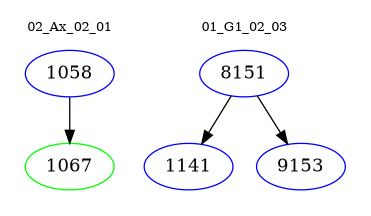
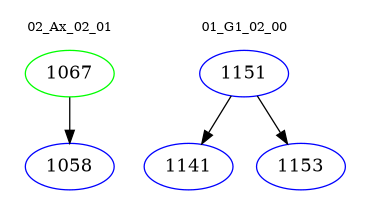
  digraph {
    node [color=blue]
    edge [color=black]
    n1 [label=1058]
    n2 [color=green label=1067]
-   n3 [label=8151]
+   n3 [label=1151]
    n4 [label=1141]
-   n5 [label=9153]
+   n5 [label=1153]
    subgraph cluster_1 {
      color=white
      fontsize=10
      label="02_Ax_02_01"
      n1
      n2
    }
    subgraph cluster_2 {
      color=white
      fontsize=10
-     label="01_G1_02_03"
+     label="01_G1_02_00"
      n3
      n4
      n5
    }
-   n1 -> n2
+   n2 -> n1
    n3 -> n4
    n3 -> n5
  }
